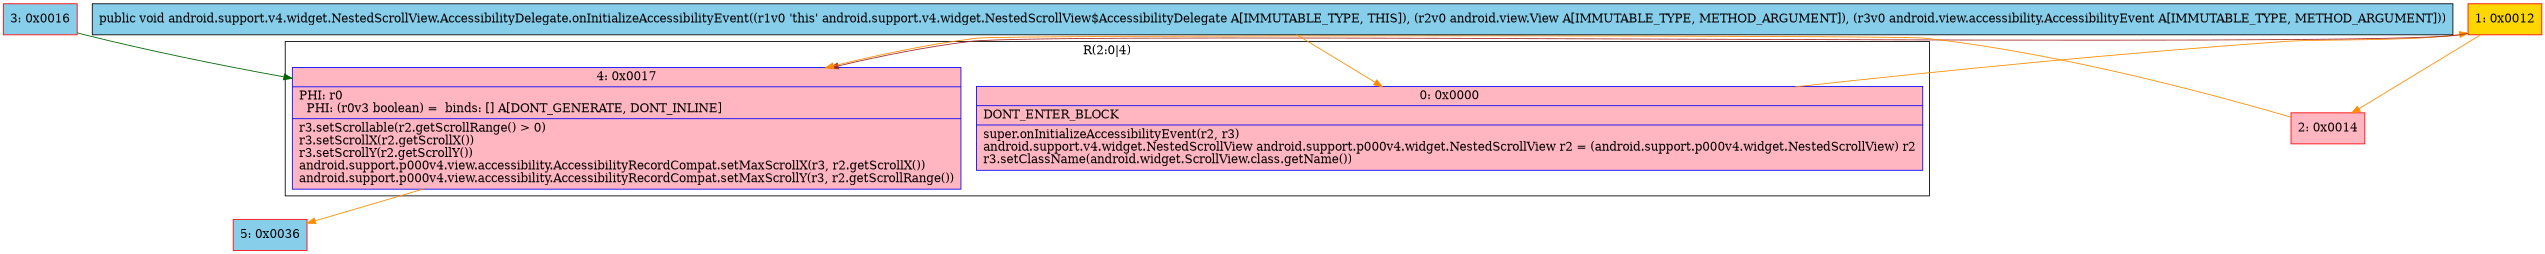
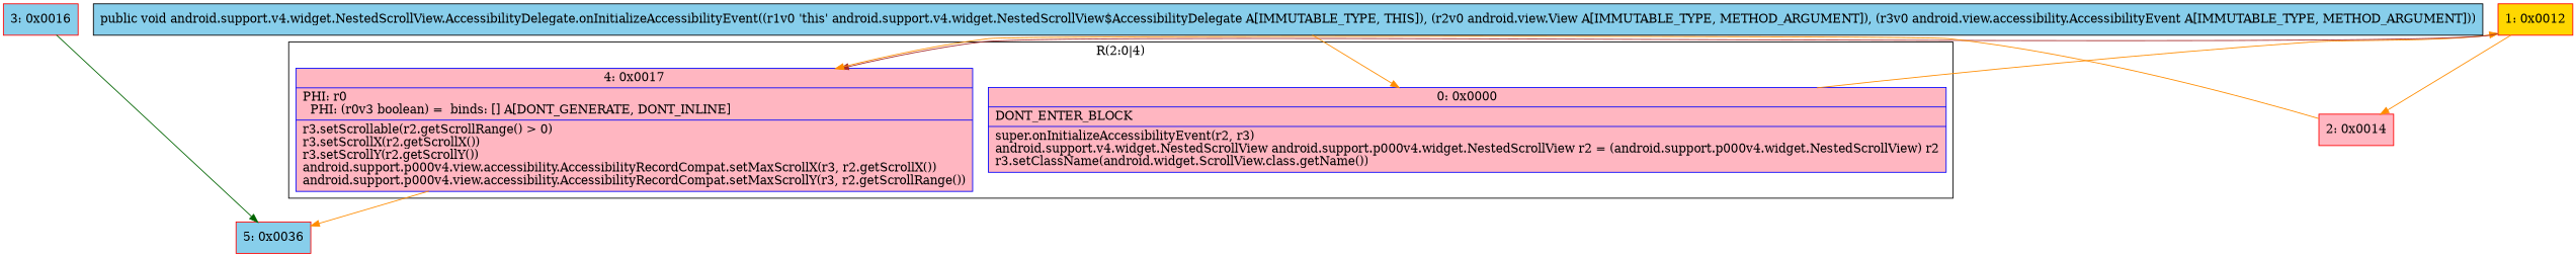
  digraph {
    node [color=red fillcolor=lightpink shape=record style=filled]
    edge [color=darkorange]
    n1 [color=blue label="{0\:\ 0x0000|DONT_ENTER_BLOCK\l|super.onInitializeAccessibilityEvent(r2, r3)\landroid.support.v4.widget.NestedScrollView android.support.p000v4.widget.NestedScrollView r2 = (android.support.p000v4.widget.NestedScrollView) r2\lr3.setClassName(android.widget.ScrollView.class.getName())\l}"]
    n2 [color=blue label="{4\:\ 0x0017|PHI: r0 \l  PHI: (r0v3 boolean) =  binds: [] A[DONT_GENERATE, DONT_INLINE]\l|r3.setScrollable(r2.getScrollRange() \> 0)\lr3.setScrollX(r2.getScrollX())\lr3.setScrollY(r2.getScrollY())\landroid.support.p000v4.view.accessibility.AccessibilityRecordCompat.setMaxScrollX(r3, r2.getScrollX())\landroid.support.p000v4.view.accessibility.AccessibilityRecordCompat.setMaxScrollY(r3, r2.getScrollRange())\l}"]
    n3 [fillcolor=gold label="{1\:\ 0x0012}"]
    n4 [fillcolor=skyblue label="{5\:\ 0x0036}"]
    n5 [label="{2\:\ 0x0014}"]
    n6 [fillcolor=skyblue label="{3\:\ 0x0016}"]
    n7 [fillcolor=skyblue label="{public void android.support.v4.widget.NestedScrollView.AccessibilityDelegate.onInitializeAccessibilityEvent((r1v0 'this' android.support.v4.widget.NestedScrollView$AccessibilityDelegate A[IMMUTABLE_TYPE, THIS]), (r2v0 android.view.View A[IMMUTABLE_TYPE, METHOD_ARGUMENT]), (r3v0 android.view.accessibility.AccessibilityEvent A[IMMUTABLE_TYPE, METHOD_ARGUMENT])) }" color=""]
    subgraph cluster_1 {
      label="R(2:0|4)"
      n1
      n2
    }
    n1 -> n3
    n2 -> n4
    n3 -> n2 [color=brown]
    n3 -> n5
    n5 -> n2
-   n6 -> n2 [color=darkgreen]
+   n6 -> n4 [color=darkgreen]
    n7 -> n1
  }
